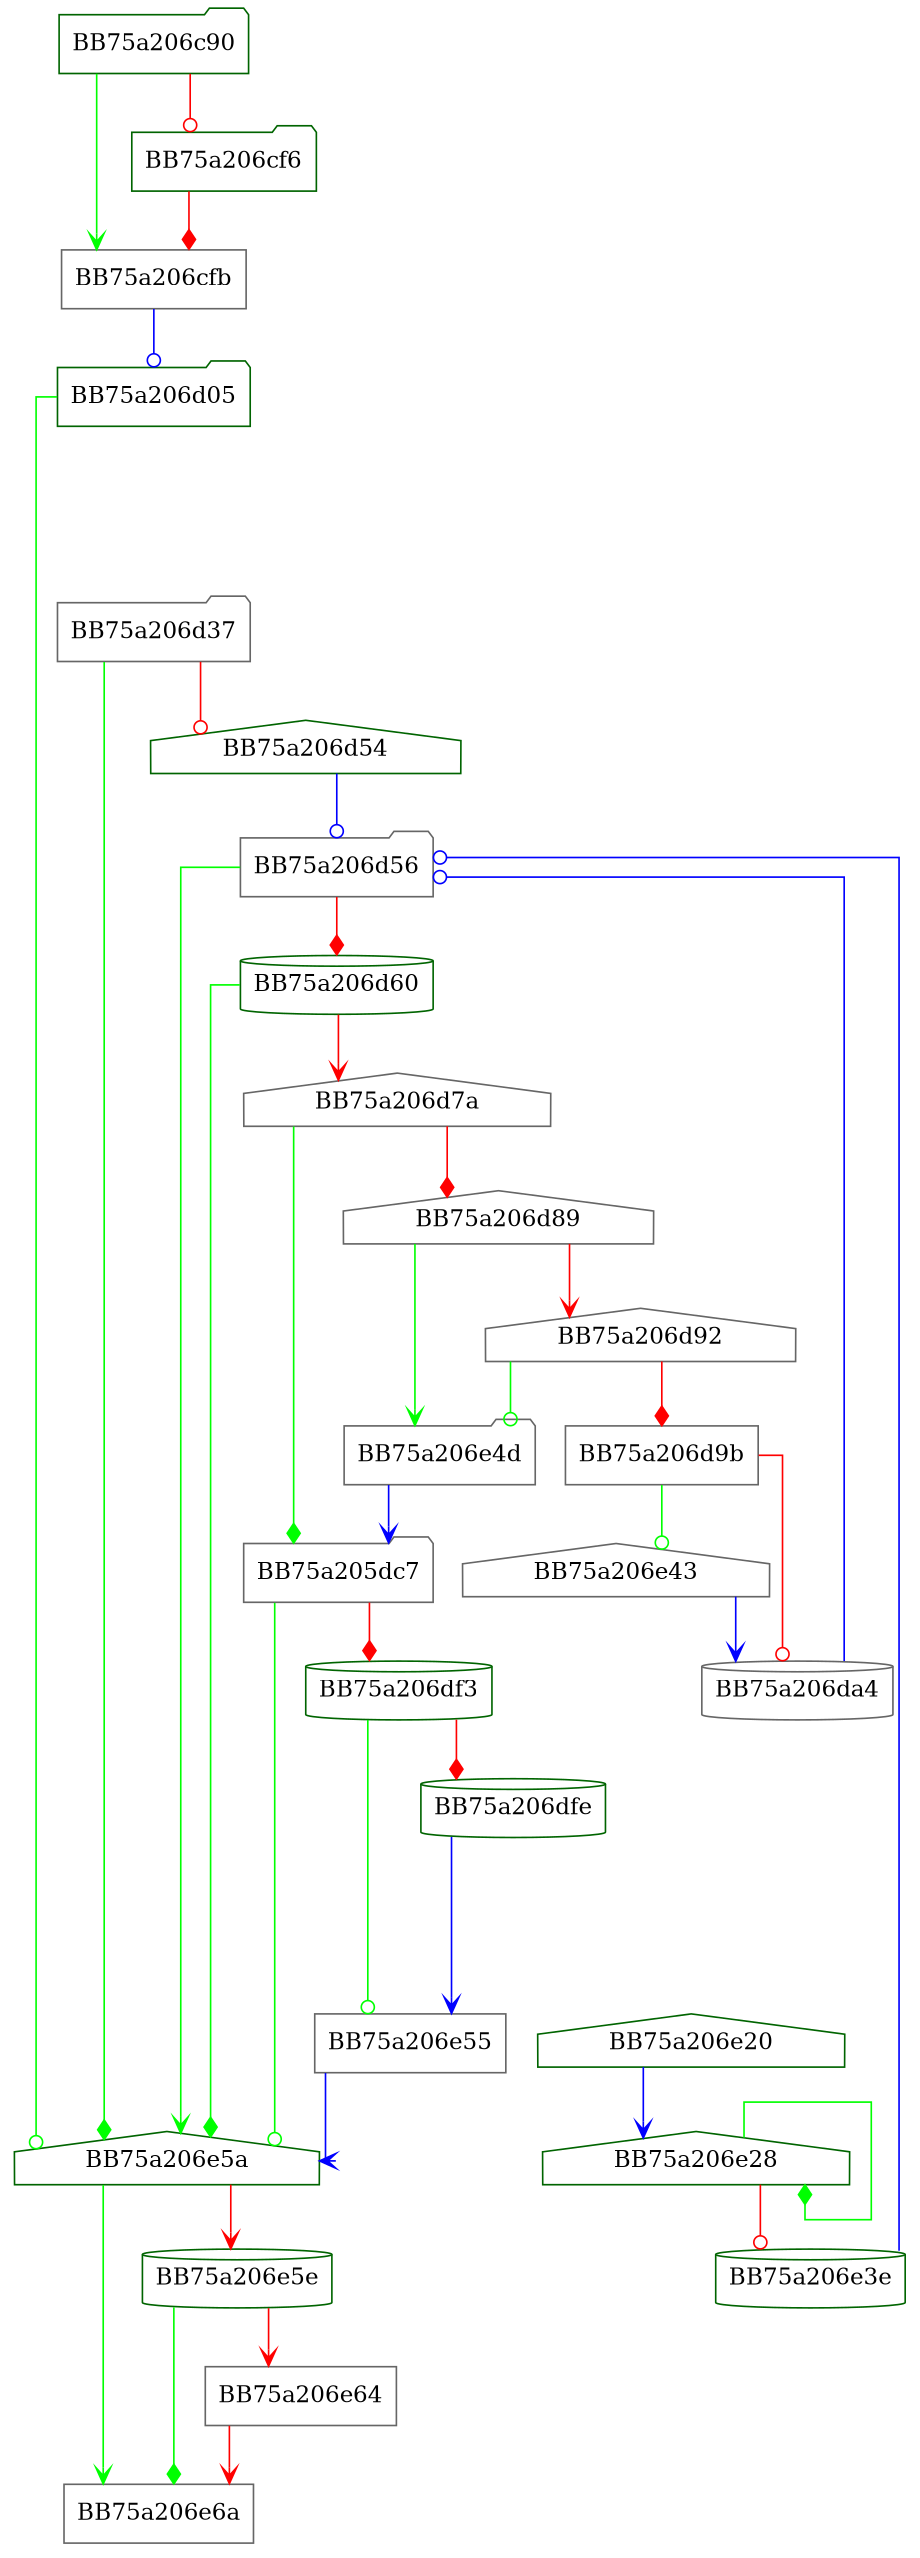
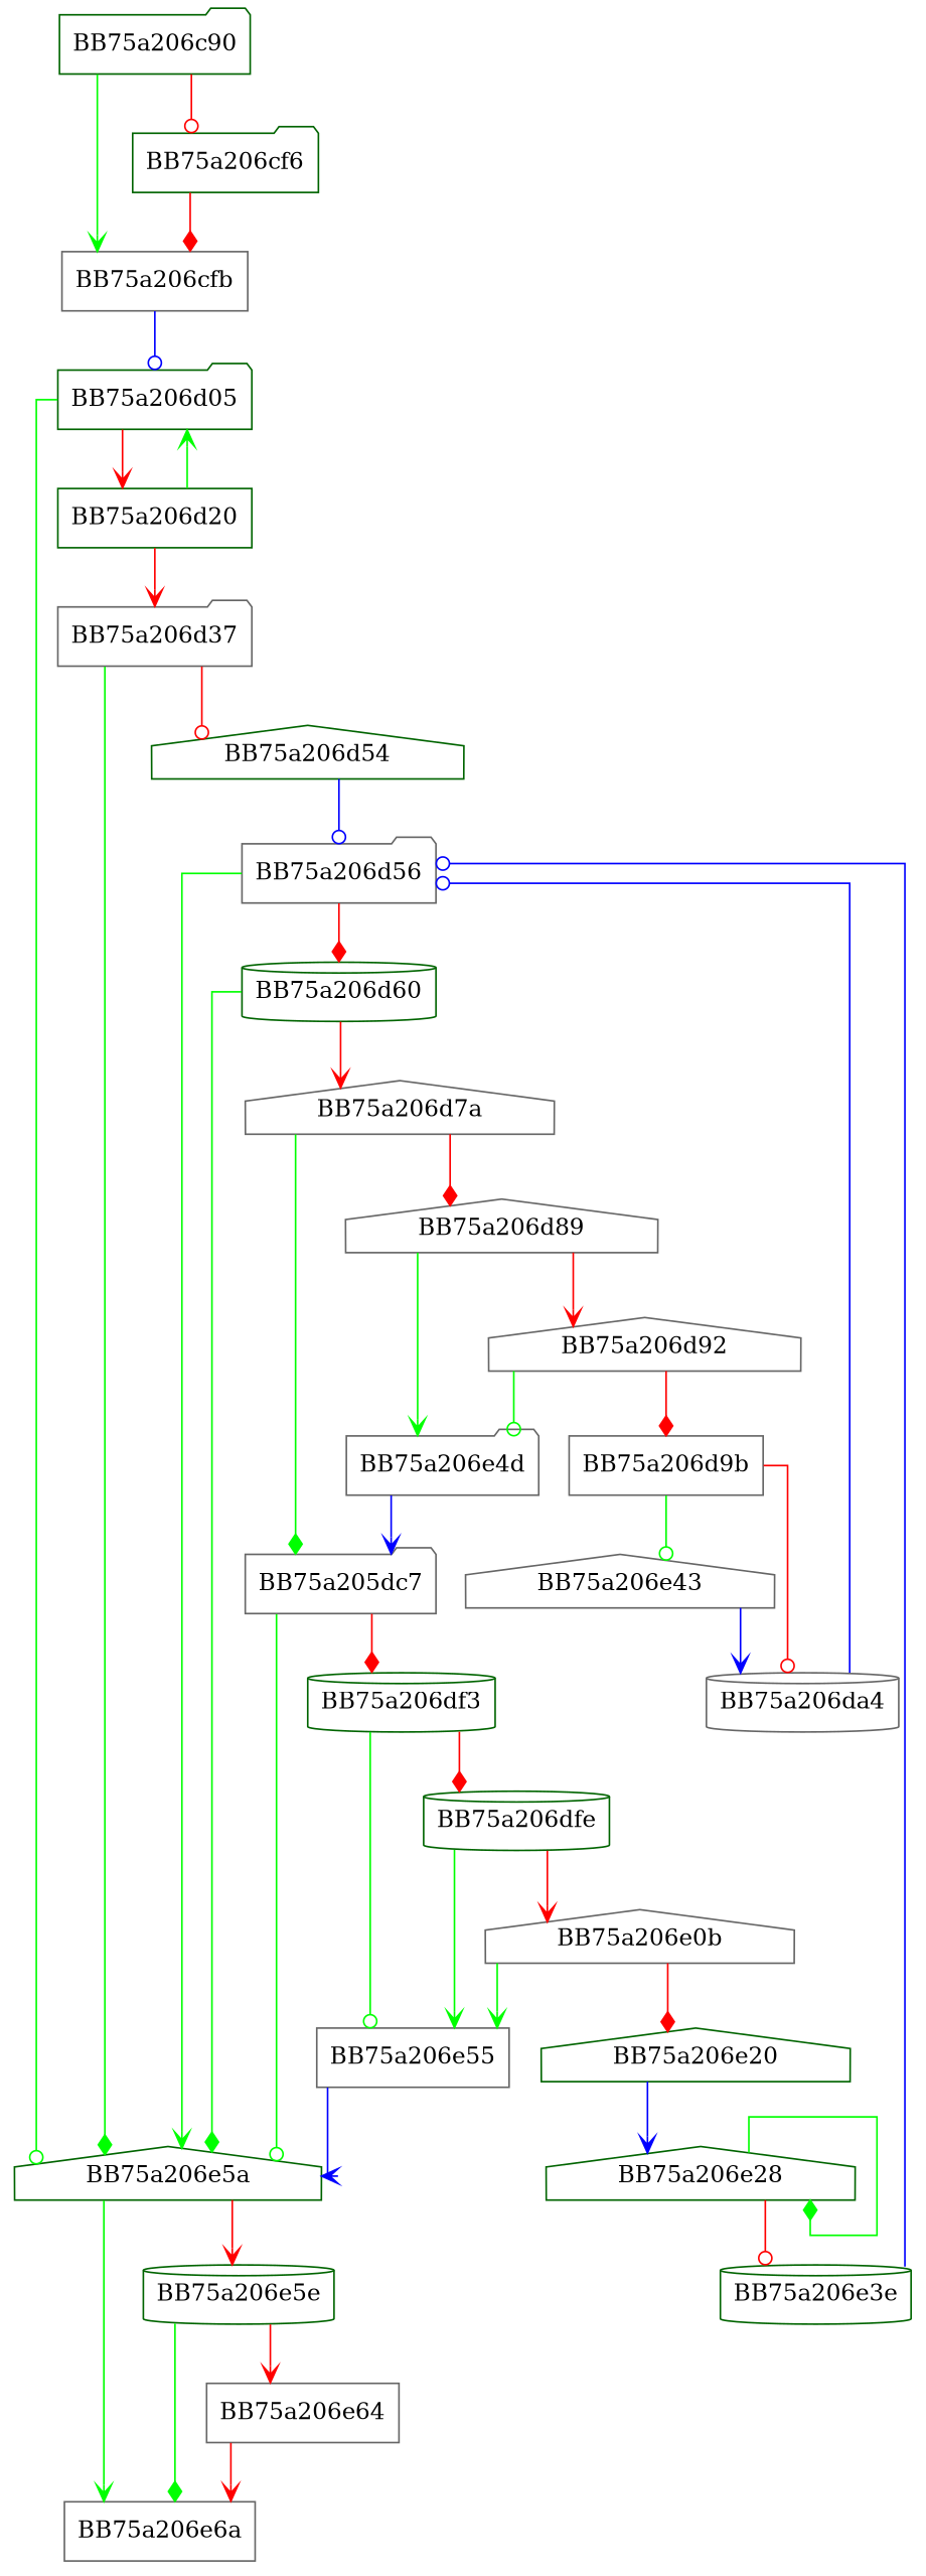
  digraph {
    splines=ortho
    node [color=gray40 shape=house]
    edge [arrowhead=vee color=red]
    BB75a206c90 [color=darkgreen shape=folder]
    BB75a206cfb [shape=box]
    BB75a206cf6 [color=darkgreen shape=folder]
    BB75a206d05 [color=darkgreen shape=folder]
    BB75a206e5a [color=darkgreen]
+   BB75a206d20 [color=darkgreen shape=box]
    BB75a206e6a [shape=box]
    BB75a206e5e [color=darkgreen shape=cylinder]
    BB75a206d37 [shape=folder]
    BB75a206e64 [shape=box]
    BB75a206d54 [color=darkgreen]
    BB75a206d56 [shape=folder]
    BB75a206d60 [color=darkgreen shape=cylinder]
    BB75a206d7a
    n15 [label=BB75a205dc7 shape=folder]
    BB75a206d89
    BB75a206df3 [color=darkgreen shape=cylinder]
    BB75a206e4d [shape=folder]
    BB75a206d92
    BB75a206e55 [shape=box]
    BB75a206dfe [color=darkgreen shape=cylinder]
    BB75a206d9b [shape=box]
    BB75a206e43
    BB75a206da4 [shape=cylinder]
+   BB75a206e0b
    BB75a206e20 [color=darkgreen]
    BB75a206e28 [color=darkgreen]
    BB75a206e3e [color=darkgreen shape=cylinder]
    BB75a206c90 -> BB75a206cfb [color=green]
    BB75a206c90 -> BB75a206cf6 [arrowhead=odot]
    BB75a206cfb -> BB75a206d05 [arrowhead=odot color=blue]
    BB75a206cf6 -> BB75a206cfb [arrowhead=diamond]
    BB75a206d05 -> BB75a206e5a [arrowhead=odot color=green]
+   BB75a206d05 -> BB75a206d20
    BB75a206e5a -> BB75a206e6a [color=green]
    BB75a206e5a -> BB75a206e5e
+   BB75a206d20 -> BB75a206d05 [color=green]
+   BB75a206d20 -> BB75a206d37
    BB75a206e5e -> BB75a206e6a [arrowhead=diamond color=green]
    BB75a206e5e -> BB75a206e64
    BB75a206d37 -> BB75a206e5a [arrowhead=diamond color=green]
    BB75a206d37 -> BB75a206d54 [arrowhead=odot]
    BB75a206e64 -> BB75a206e6a
    BB75a206d54 -> BB75a206d56 [arrowhead=odot color=blue]
    BB75a206d56 -> BB75a206e5a [color=green]
    BB75a206d56 -> BB75a206d60 [arrowhead=diamond]
    BB75a206d60 -> BB75a206e5a [arrowhead=diamond color=green]
    BB75a206d60 -> BB75a206d7a
    BB75a206d7a -> n15 [arrowhead=diamond color=green]
    BB75a206d7a -> BB75a206d89 [arrowhead=diamond]
    n15 -> BB75a206e5a [arrowhead=odot color=green]
    n15 -> BB75a206df3 [arrowhead=diamond]
    BB75a206d89 -> BB75a206e4d [color=green]
    BB75a206d89 -> BB75a206d92
    BB75a206df3 -> BB75a206e55 [arrowhead=odot color=green]
    BB75a206df3 -> BB75a206dfe [arrowhead=diamond]
    BB75a206e4d -> n15 [color=blue]
    BB75a206d92 -> BB75a206e4d [arrowhead=odot color=green]
    BB75a206d92 -> BB75a206d9b [arrowhead=diamond]
    BB75a206e55 -> BB75a206e5a [color=blue]
-   BB75a206dfe -> BB75a206e55 [color=blue]
+   BB75a206dfe -> BB75a206e55 [color=green]
+   BB75a206dfe -> BB75a206e0b
    BB75a206d9b -> BB75a206e43 [arrowhead=odot color=green]
    BB75a206d9b -> BB75a206da4 [arrowhead=odot]
    BB75a206e43 -> BB75a206da4 [color=blue]
    BB75a206da4 -> BB75a206d56 [arrowhead=odot color=blue]
+   BB75a206e0b -> BB75a206e55 [color=green]
+   BB75a206e0b -> BB75a206e20 [arrowhead=diamond]
    BB75a206e20 -> BB75a206e28 [color=blue]
    BB75a206e28 -> BB75a206e28 [arrowhead=diamond color=green]
    BB75a206e28 -> BB75a206e3e [arrowhead=odot]
    BB75a206e3e -> BB75a206d56 [arrowhead=odot color=blue]
  }
